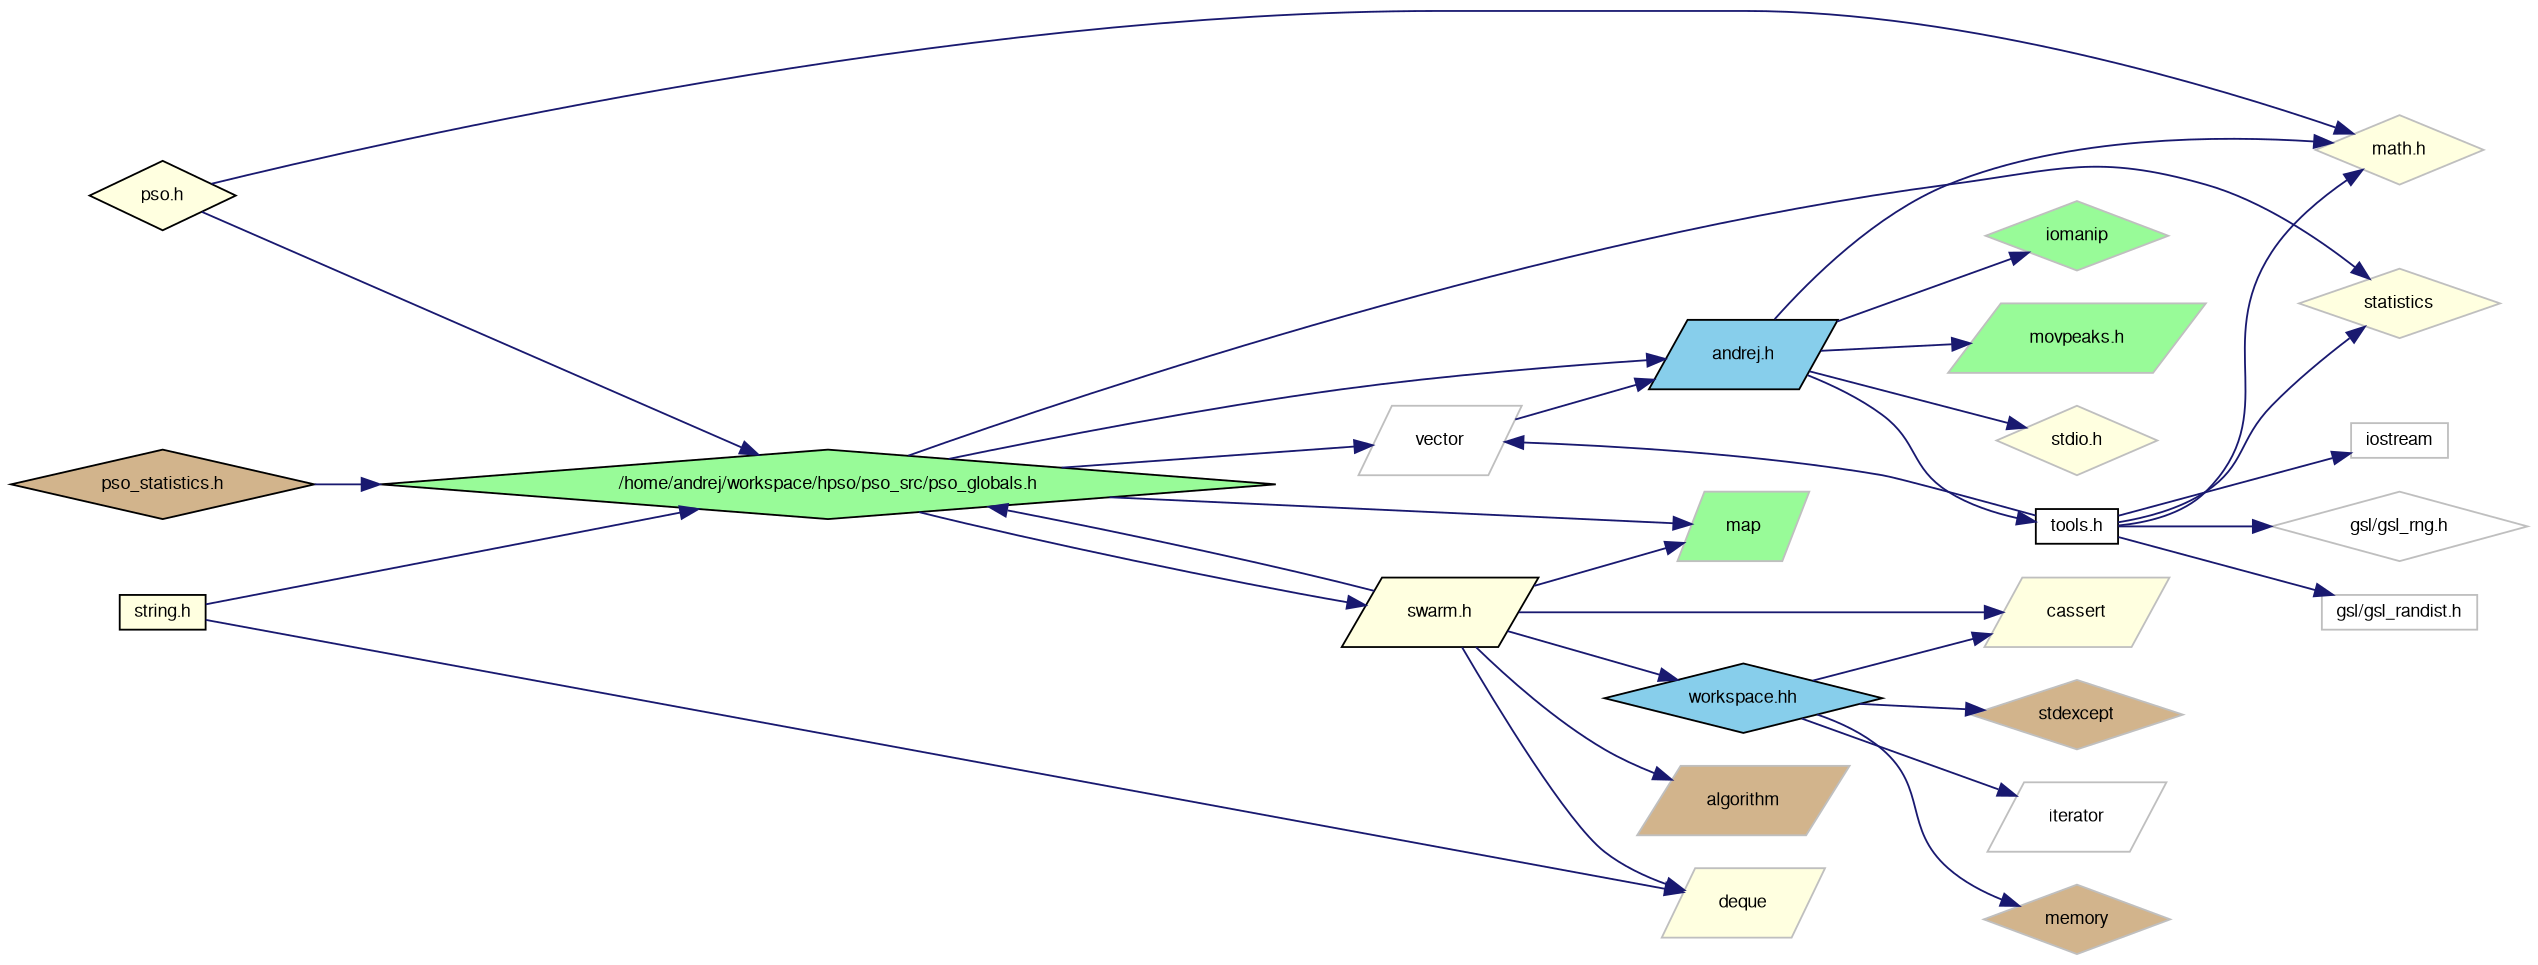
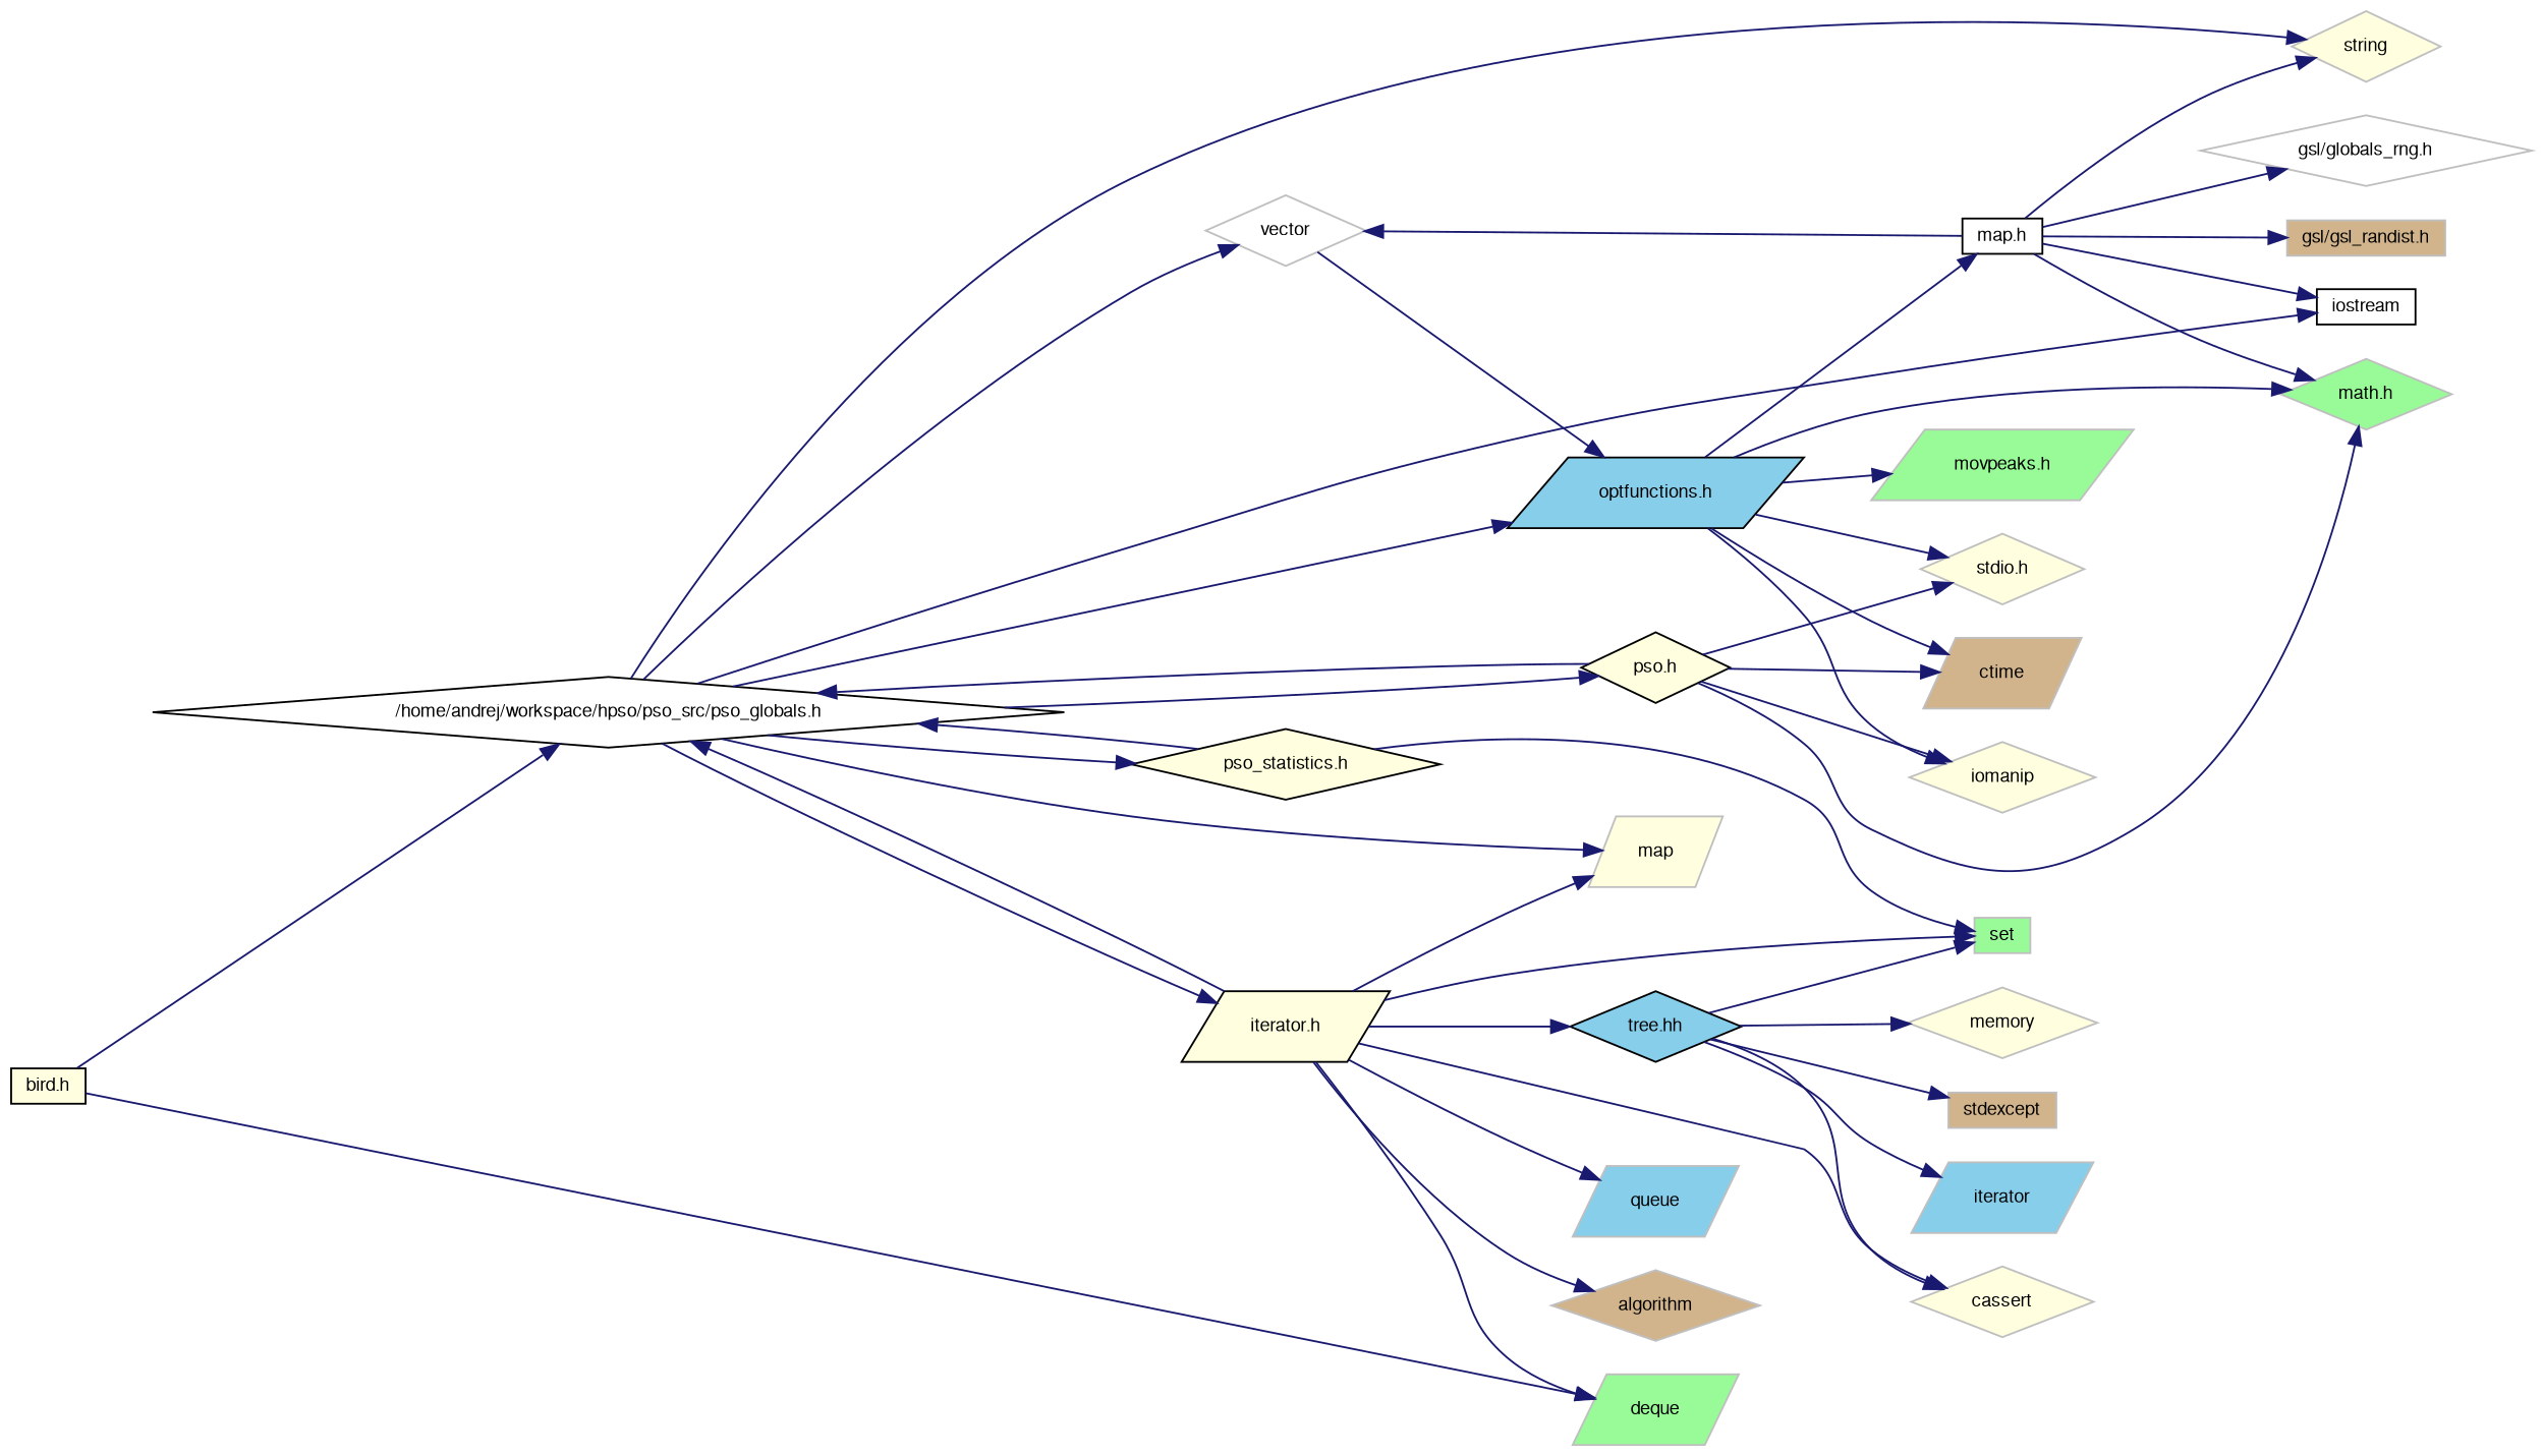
  digraph {
    rankdir=LR
    node [color=grey75 fillcolor=lightyellow fontname=FreeSans fontsize=10 shape=diamond style=filled]
    edge [color=midnightblue fontname=FreeSans fontsize=10 labelfontname=FreeSans labelfontsize=10 style=solid]
-   n1 [color=black fillcolor=palegreen fontcolor=black height=0.2 label="/home/andrej/workspace/hpso/pso_src/pso_globals.h" width=0.4]
-   n2 [height=0.2 label=statistics width=0.4]
-   n3 [fillcolor=white height=0.2 label=vector shape=parallelogram width=0.4]
-   n4 [fillcolor=white height=0.2 label=iostream shape=box width=0.4]
-   n5 [color=black fillcolor=skyblue height=0.2 label="andrej.h" shape=parallelogram width=0.4]
+   n1 [color=black fillcolor=white fontcolor=black height=0.2 label="/home/andrej/workspace/hpso/pso_src/pso_globals.h" width=0.4]
+   n2 [height=0.2 label=string width=0.4]
+   n3 [fillcolor=white height=0.2 label=vector width=0.4]
+   n4 [color=black fillcolor=white height=0.2 label=iostream shape=box width=0.4]
+   n5 [color=black fillcolor=skyblue height=0.2 label="optfunctions.h" shape=parallelogram width=0.4]
    n6 [color=black height=0.2 label="pso.h" width=0.4]
-   n7 [color=black fillcolor=tan height=0.2 label="pso_statistics.h" width=0.4]
-   n8 [color=black height=0.2 label="swarm.h" shape=parallelogram width=0.4]
-   n9 [fillcolor=palegreen height=0.2 label=map shape=parallelogram width=0.4]
+   n7 [color=black height=0.2 label="pso_statistics.h" width=0.4]
+   n8 [color=black height=0.2 label="iterator.h" shape=parallelogram width=0.4]
+   n9 [height=0.2 label=map shape=parallelogram width=0.4]
    n10 [height=0.2 label="stdio.h" width=0.4]
-   n11 [height=0.2 label="math.h" width=0.4]
-   n13 [fillcolor=palegreen height=0.2 label=iomanip width=0.4]
-   n14 [color=black fillcolor=white height=0.2 label="tools.h" shape=box width=0.4]
+   n11 [fillcolor=palegreen height=0.2 label="math.h" width=0.4]
+   n12 [fillcolor=tan height=0.2 label=ctime shape=parallelogram width=0.4]
+   n13 [height=0.2 label=iomanip width=0.4]
+   n14 [color=black fillcolor=white height=0.2 label="map.h" shape=box width=0.4]
    n15 [fillcolor=palegreen height=0.2 label="movpeaks.h" shape=parallelogram width=0.4]
-   n17 [color=black fillcolor=skyblue height=0.2 label="workspace.hh" width=0.4]
-   n18 [height=0.2 label=cassert shape=parallelogram width=0.4]
-   n19 [height=0.2 label=deque shape=parallelogram width=0.4]
-   n21 [fillcolor=tan height=0.2 label=algorithm shape=parallelogram width=0.4]
-   n22 [color=black height=0.2 label="string.h" shape=box width=0.4]
-   n23 [fillcolor=white height=0.2 label="gsl/gsl_rng.h" width=0.4]
-   n24 [fillcolor=white height=0.2 label="gsl/gsl_randist.h" shape=box width=0.4]
-   n25 [fillcolor=tan height=0.2 label=memory width=0.4]
-   n26 [fillcolor=tan height=0.2 label=stdexcept width=0.4]
-   n27 [fillcolor=white height=0.2 label=iterator shape=parallelogram width=0.4]
+   n16 [fillcolor=palegreen height=0.2 label=set shape=box width=0.4]
+   n17 [color=black fillcolor=skyblue height=0.2 label="tree.hh" width=0.4]
+   n18 [height=0.2 label=cassert width=0.4]
+   n19 [fillcolor=palegreen height=0.2 label=deque shape=parallelogram width=0.4]
+   n20 [fillcolor=skyblue height=0.2 label=queue shape=parallelogram width=0.4]
+   n21 [fillcolor=tan height=0.2 label=algorithm width=0.4]
+   n22 [color=black height=0.2 label="bird.h" shape=box width=0.4]
+   n23 [fillcolor=white height=0.2 label="gsl/globals_rng.h" width=0.4]
+   n24 [fillcolor=tan height=0.2 label="gsl/gsl_randist.h" shape=box width=0.4]
+   n25 [height=0.2 label=memory width=0.4]
+   n26 [fillcolor=tan height=0.2 label=stdexcept shape=box width=0.4]
+   n27 [fillcolor=skyblue height=0.2 label=iterator shape=parallelogram width=0.4]
    n1 -> n2
    n1 -> n3
+   n1 -> n4
    n1 -> n5
+   n1 -> n6
+   n1 -> n7
    n1 -> n8
    n1 -> n9
    n3 -> n5
    n5 -> n10
    n5 -> n11
+   n5 -> n12
    n5 -> n13
    n5 -> n14
    n5 -> n15
    n6 -> n1
+   n6 -> n10
    n6 -> n11
+   n6 -> n12
+   n6 -> n13
    n7 -> n1
+   n7 -> n16
    n8 -> n1
    n8 -> n9
+   n8 -> n16
    n8 -> n17
    n8 -> n18
    n8 -> n19
+   n8 -> n20
    n8 -> n21
    n14 -> n2
    n14 -> n3
    n14 -> n4
    n14 -> n11
    n14 -> n23
    n14 -> n24
+   n17 -> n16
    n17 -> n18
    n17 -> n25
    n17 -> n26
    n17 -> n27
    n22 -> n1
    n22 -> n19
  }
